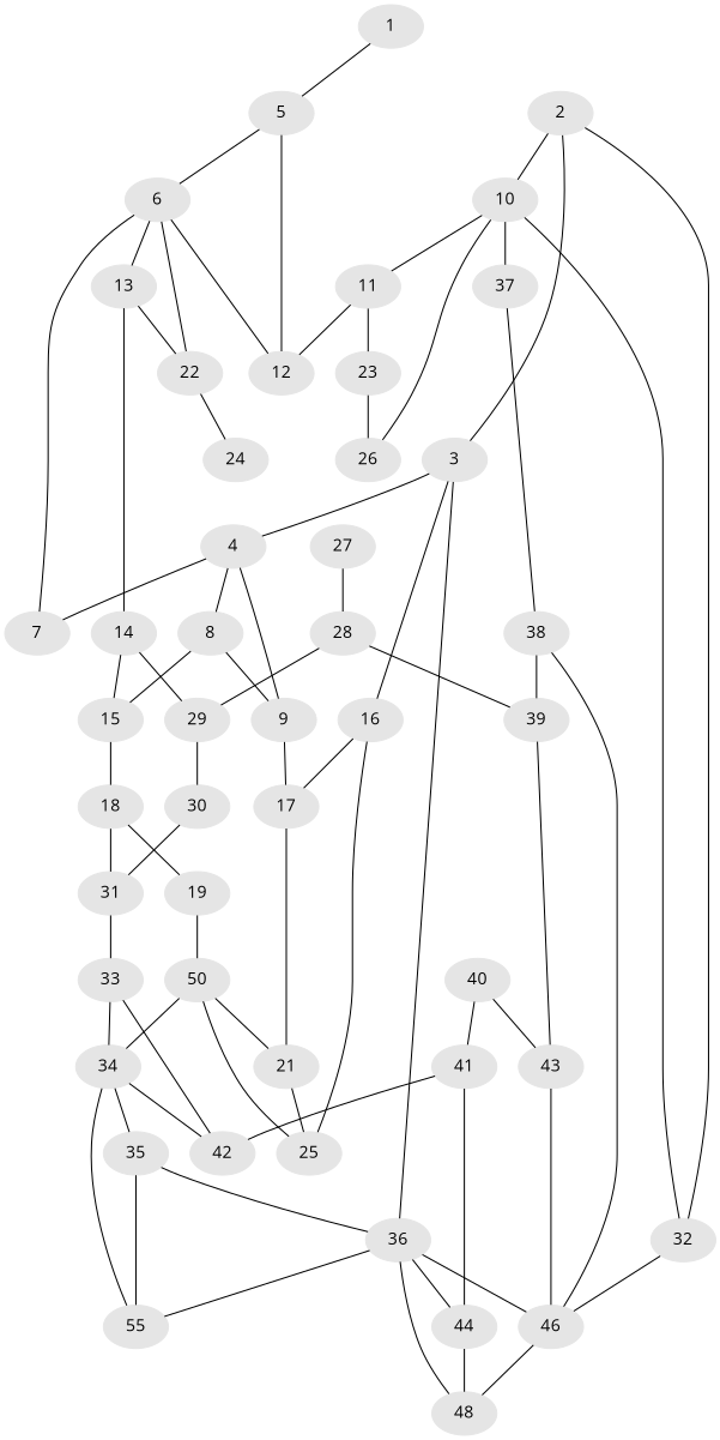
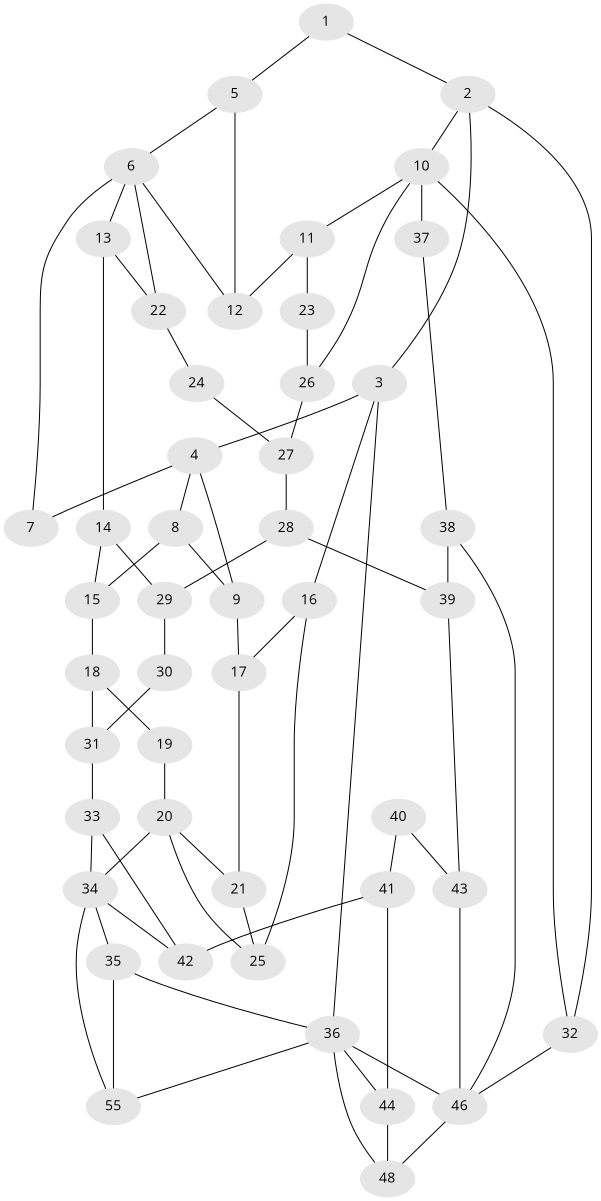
  graph {
    fontname="Open Sans"
    node [color=gray90 fontname="Open Sans" style=filled]
    edge [fontname="Open Sans" weight=1.0]
    1
    2
    5
    3
    10
    32
    6
    12
    4
    16
    36
    11
    26
    37
    46
    7
    8
    9
    17
    25
    n21 [label=55]
    44
    n23 [label=48]
    15
    13
    22
    14
    24
    18
    21
    23
    27
    38
    29
    30
    19
    31
-   20 [label=50]
+   20
    33
    34
    42
    35
    28
    39
    43
    40
    41
+   1 -- 2
    1 -- 5
    2 -- 3
    2 -- 10
    2 -- 32
    5 -- 6
    5 -- 12
    3 -- 4
    3 -- 16
    3 -- 36
    10 -- 32
    10 -- 11
    10 -- 26
    10 -- 37 [weight=2.0]
    32 -- 46 [weight=2.0]
    6 -- 12
    6 -- 7 [weight=2.0]
    6 -- 13
    6 -- 22
    4 -- 7
    4 -- 8
    4 -- 9
    16 -- 17
    16 -- 25
    36 -- 46 [weight=2.0]
    36 -- n21
    36 -- 44
    36 -- n23
    11 -- 12
    11 -- 23
+   26 -- 27
    37 -- 38
    46 -- n23
    8 -- 9
    8 -- 15
    9 -- 17
    17 -- 21
    44 -- n23
    15 -- 18
    13 -- 22
    13 -- 14
    22 -- 24
    14 -- 15
    14 -- 29
+   24 -- 27
    18 -- 19
    18 -- 31
    21 -- 25
    23 -- 26
    27 -- 28
    38 -- 46
    38 -- 39
    29 -- 30
    30 -- 31
    19 -- 20 [weight=2.0]
    31 -- 33
    20 -- 25
    20 -- 21
    20 -- 34 [weight=2.0]
    33 -- 34
    33 -- 42
    34 -- n21
    34 -- 42
    34 -- 35
    35 -- 36
    35 -- n21
    28 -- 29
    28 -- 39
    39 -- 43
    43 -- 46
    40 -- 43
    40 -- 41
    41 -- 44
    41 -- 42
  }
